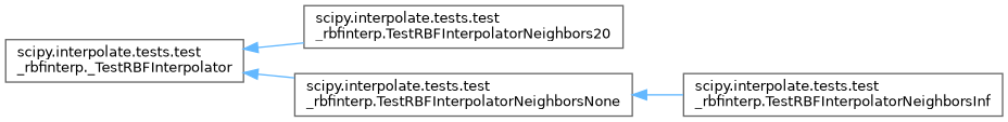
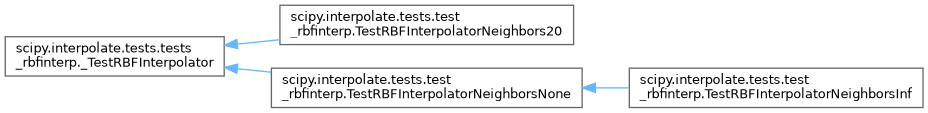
  digraph {
    rankdir=LR
    fontname="DejaVu Sans"
    node [color=grey40 fillcolor=white fontname="DejaVu Sans" fontsize=10 shape=box style=filled]
    edge [color=steelblue1 dir=back fontname="DejaVu Sans" fontsize=10 labelfontname=Helvetica labelfontsize=10 style=solid]
-   n1 [height=0.2 label="scipy.interpolate.tests.test\l_rbfinterp._TestRBFInterpolator" width=0.4]
+   n1 [height=0.2 label="scipy.interpolate.tests.tests\l_rbfinterp._TestRBFInterpolator" width=0.4]
    n2 [height=0.2 label="scipy.interpolate.tests.test\l_rbfinterp.TestRBFInterpolatorNeighbors20" width=0.4]
    n3 [height=0.2 label="scipy.interpolate.tests.test\l_rbfinterp.TestRBFInterpolatorNeighborsNone" width=0.4]
    n4 [height=0.2 label="scipy.interpolate.tests.test\l_rbfinterp.TestRBFInterpolatorNeighborsInf" width=0.4]
    n1 -> n2
    n1 -> n3
    n3 -> n4
  }
